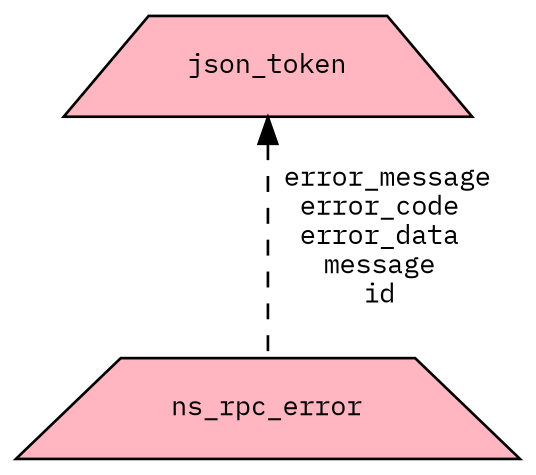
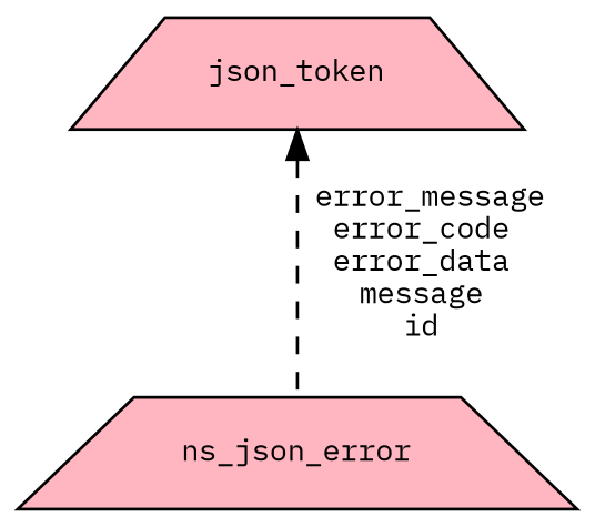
  digraph {
    fontname="IBM Plex Mono"
    node [color=black fillcolor=lightpink fontname="IBM Plex Mono" fontsize=10 shape=trapezium style=filled]
-   n1 [fontcolor=black height=0.2 label=ns_rpc_error width=0.4]
+   n1 [fontcolor=black height=0.2 label=ns_json_error width=0.4]
    n2 [height=0.2 label=json_token width=0.4]
    n2 -> n1 [color=black dir=back fontname="IBM Plex Mono" fontsize=10 label=" error_message\nerror_code\nerror_data\nmessage\nid" labelfontname=Helvetica labelfontsize=10 style=dashed]
  }
